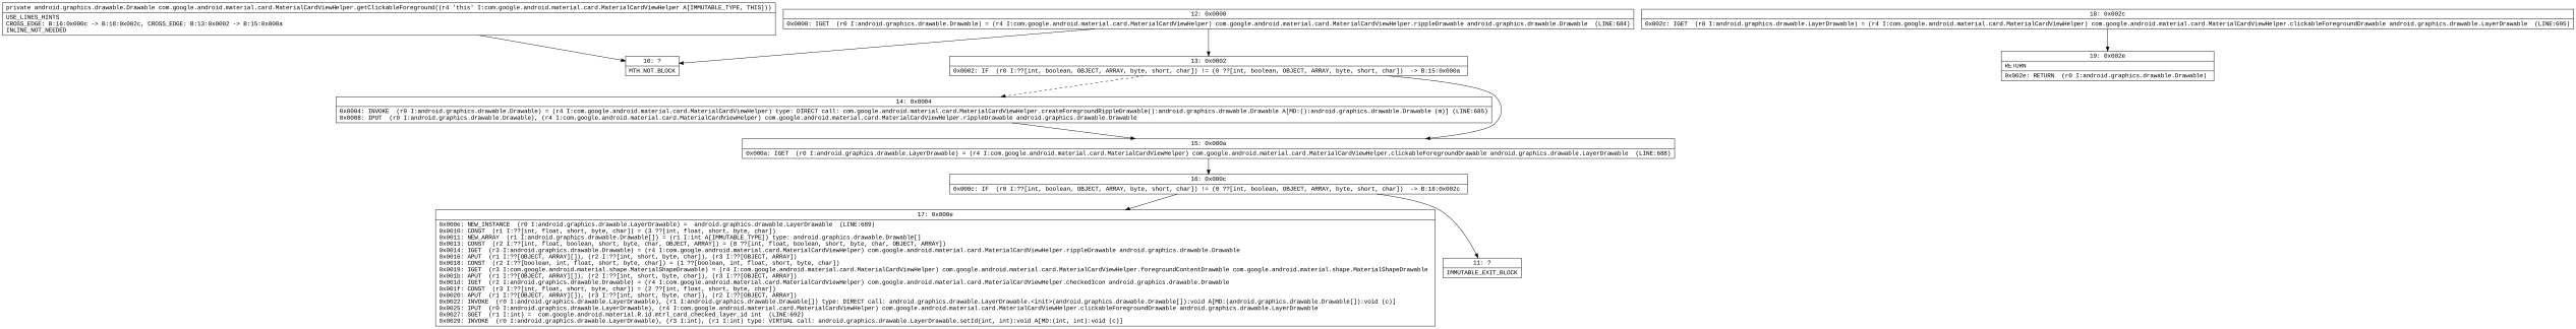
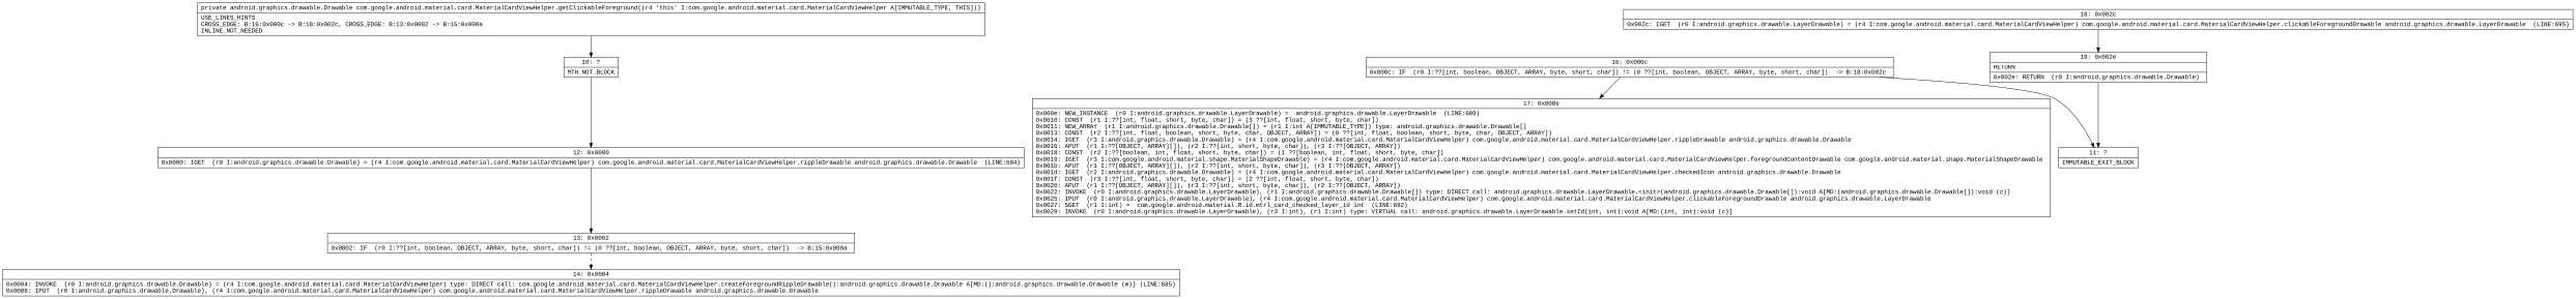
  digraph {
    fontname="Liberation Mono"
    node [fontname="Liberation Mono" shape=record]
    edge [fontname="Liberation Mono"]
    n1 [label="{10\:\ ?|MTH_NOT_BLOCK\l}"]
    n2 [label="{12\:\ 0x0000|0x0000: IGET  (r0 I:android.graphics.drawable.Drawable) = (r4 I:com.google.android.material.card.MaterialCardViewHelper) com.google.android.material.card.MaterialCardViewHelper.rippleDrawable android.graphics.drawable.Drawable  (LINE:684)\l}"]
    n3 [label="{13\:\ 0x0002|0x0002: IF  (r0 I:??[int, boolean, OBJECT, ARRAY, byte, short, char]) != (0 ??[int, boolean, OBJECT, ARRAY, byte, short, char])  \-\> B:15:0x000a \l}"]
    n4 [label="{14\:\ 0x0004|0x0004: INVOKE  (r0 I:android.graphics.drawable.Drawable) = (r4 I:com.google.android.material.card.MaterialCardViewHelper) type: DIRECT call: com.google.android.material.card.MaterialCardViewHelper.createForegroundRippleDrawable():android.graphics.drawable.Drawable A[MD:():android.graphics.drawable.Drawable (m)] (LINE:685)\l0x0008: IPUT  (r0 I:android.graphics.drawable.Drawable), (r4 I:com.google.android.material.card.MaterialCardViewHelper) com.google.android.material.card.MaterialCardViewHelper.rippleDrawable android.graphics.drawable.Drawable \l}"]
-   n5 [label="{15\:\ 0x000a|0x000a: IGET  (r0 I:android.graphics.drawable.LayerDrawable) = (r4 I:com.google.android.material.card.MaterialCardViewHelper) com.google.android.material.card.MaterialCardViewHelper.clickableForegroundDrawable android.graphics.drawable.LayerDrawable  (LINE:688)\l}"]
    n6 [label="{16\:\ 0x000c|0x000c: IF  (r0 I:??[int, boolean, OBJECT, ARRAY, byte, short, char]) != (0 ??[int, boolean, OBJECT, ARRAY, byte, short, char])  \-\> B:18:0x002c \l}"]
    n7 [label="{17\:\ 0x000e|0x000e: NEW_INSTANCE  (r0 I:android.graphics.drawable.LayerDrawable) =  android.graphics.drawable.LayerDrawable  (LINE:689)\l0x0010: CONST  (r1 I:??[int, float, short, byte, char]) = (3 ??[int, float, short, byte, char]) \l0x0011: NEW_ARRAY  (r1 I:android.graphics.drawable.Drawable[]) = (r1 I:int A[IMMUTABLE_TYPE]) type: android.graphics.drawable.Drawable[] \l0x0013: CONST  (r2 I:??[int, float, boolean, short, byte, char, OBJECT, ARRAY]) = (0 ??[int, float, boolean, short, byte, char, OBJECT, ARRAY]) \l0x0014: IGET  (r3 I:android.graphics.drawable.Drawable) = (r4 I:com.google.android.material.card.MaterialCardViewHelper) com.google.android.material.card.MaterialCardViewHelper.rippleDrawable android.graphics.drawable.Drawable \l0x0016: APUT  (r1 I:??[OBJECT, ARRAY][]), (r2 I:??[int, short, byte, char]), (r3 I:??[OBJECT, ARRAY]) \l0x0018: CONST  (r2 I:??[boolean, int, float, short, byte, char]) = (1 ??[boolean, int, float, short, byte, char]) \l0x0019: IGET  (r3 I:com.google.android.material.shape.MaterialShapeDrawable) = (r4 I:com.google.android.material.card.MaterialCardViewHelper) com.google.android.material.card.MaterialCardViewHelper.foregroundContentDrawable com.google.android.material.shape.MaterialShapeDrawable \l0x001b: APUT  (r1 I:??[OBJECT, ARRAY][]), (r2 I:??[int, short, byte, char]), (r3 I:??[OBJECT, ARRAY]) \l0x001d: IGET  (r2 I:android.graphics.drawable.Drawable) = (r4 I:com.google.android.material.card.MaterialCardViewHelper) com.google.android.material.card.MaterialCardViewHelper.checkedIcon android.graphics.drawable.Drawable \l0x001f: CONST  (r3 I:??[int, float, short, byte, char]) = (2 ??[int, float, short, byte, char]) \l0x0020: APUT  (r1 I:??[OBJECT, ARRAY][]), (r3 I:??[int, short, byte, char]), (r2 I:??[OBJECT, ARRAY]) \l0x0022: INVOKE  (r0 I:android.graphics.drawable.LayerDrawable), (r1 I:android.graphics.drawable.Drawable[]) type: DIRECT call: android.graphics.drawable.LayerDrawable.\<init\>(android.graphics.drawable.Drawable[]):void A[MD:(android.graphics.drawable.Drawable[]):void (c)]\l0x0025: IPUT  (r0 I:android.graphics.drawable.LayerDrawable), (r4 I:com.google.android.material.card.MaterialCardViewHelper) com.google.android.material.card.MaterialCardViewHelper.clickableForegroundDrawable android.graphics.drawable.LayerDrawable \l0x0027: SGET  (r1 I:int) =  com.google.android.material.R.id.mtrl_card_checked_layer_id int  (LINE:692)\l0x0029: INVOKE  (r0 I:android.graphics.drawable.LayerDrawable), (r3 I:int), (r1 I:int) type: VIRTUAL call: android.graphics.drawable.LayerDrawable.setId(int, int):void A[MD:(int, int):void (c)]\l}"]
    n8 [label="{11\:\ ?|IMMUTABLE_EXIT_BLOCK\l}"]
    n9 [label="{18\:\ 0x002c|0x002c: IGET  (r0 I:android.graphics.drawable.LayerDrawable) = (r4 I:com.google.android.material.card.MaterialCardViewHelper) com.google.android.material.card.MaterialCardViewHelper.clickableForegroundDrawable android.graphics.drawable.LayerDrawable  (LINE:695)\l}"]
    n10 [label="{19\:\ 0x002e|RETURN\l|0x002e: RETURN  (r0 I:android.graphics.drawable.Drawable) \l}"]
    n11 [label="{private android.graphics.drawable.Drawable com.google.android.material.card.MaterialCardViewHelper.getClickableForeground((r4 'this' I:com.google.android.material.card.MaterialCardViewHelper A[IMMUTABLE_TYPE, THIS]))  | USE_LINES_HINTS\lCROSS_EDGE: B:16:0x000c \-\> B:18:0x002c, CROSS_EDGE: B:13:0x0002 \-\> B:15:0x000a\lINLINE_NOT_NEEDED\l}"]
-   n2 -> n1
+   n1 -> n2
    n2 -> n3
    n3 -> n4 [style=dashed]
-   n3 -> n5
-   n4 -> n5
-   n5 -> n6
    n6 -> n7 [style=solid]
    n6 -> n8
    n9 -> n10
+   n10 -> n8
    n11 -> n1
  }
